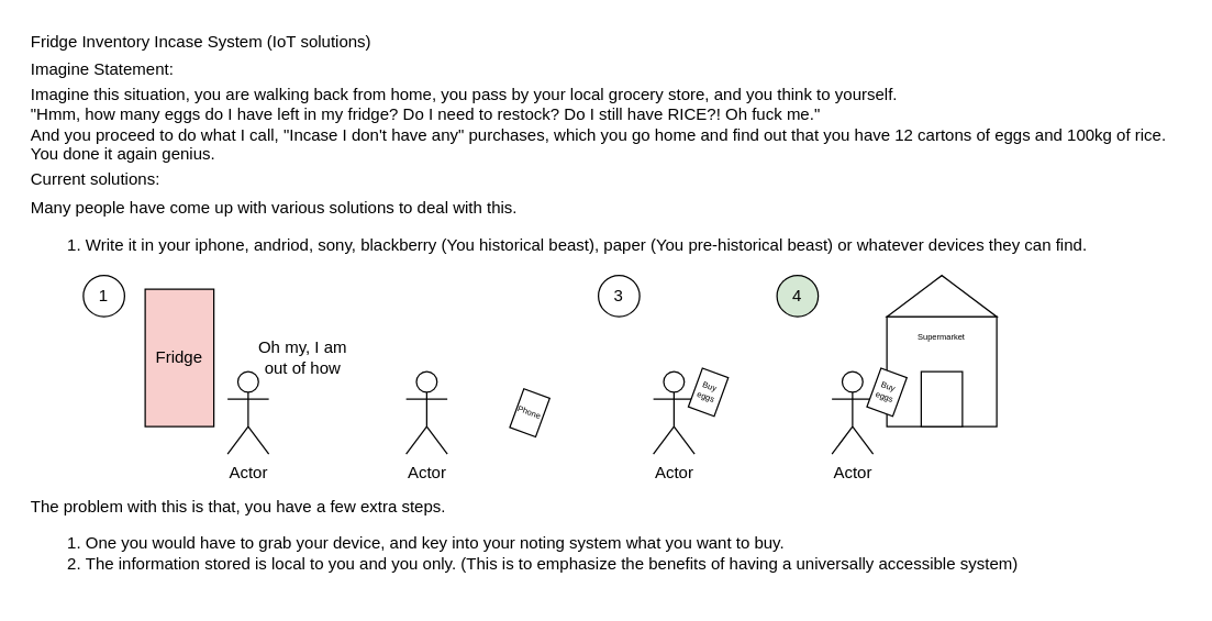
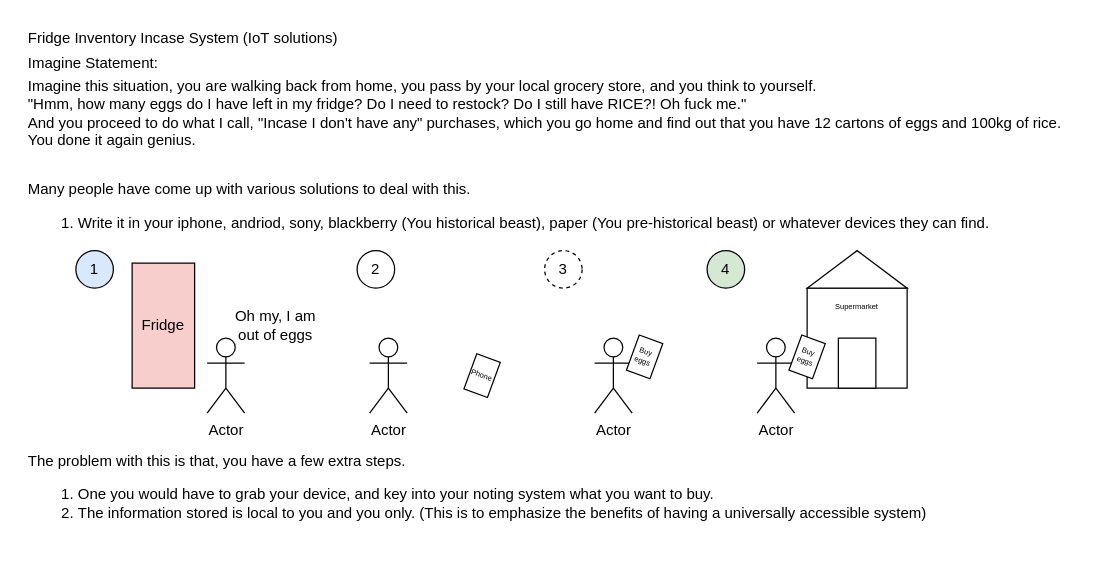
  <mxCell id="0" />
  <mxCell id="1" parent="0" />
  <mxCell id="2" value="" style="whiteSpace=wrap;html=1;aspect=fixed;fontSize=6;" vertex="1" parent="1"><mxGeometry x="645" y="230" width="80" height="80" as="geometry" /></mxCell>
  <mxCell id="3" value="Fridge Inventory Incase System (IoT solutions)" style="text;html=1;align=left;verticalAlign=middle;resizable=0;points=[];autosize=1;" vertex="1" parent="1"><mxGeometry x="20" y="20" width="270" height="20" as="geometry" /></mxCell>
  <mxCell id="4" value="Imagine Statement:&amp;nbsp;" style="text;html=1;align=left;verticalAlign=middle;resizable=0;points=[];autosize=1;" vertex="1" parent="1"><mxGeometry x="20" y="40" width="120" height="20" as="geometry" /></mxCell>
  <mxCell id="5" value="Imagine this situation, you are walking back from home, you pass by your local grocery store, and you think to yourself.&lt;br&gt;&quot;Hmm, how many eggs do I have left in my fridge? Do I need to restock? Do I still have RICE?! Oh fuck me.&quot;&lt;br&gt;And you proceed to do what I call, &quot;Incase I don't have any&quot; purchases, which you go home and find out that you have 12 cartons of eggs and 100kg of rice.&lt;br&gt;You done it again genius." style="text;html=1;align=left;verticalAlign=middle;resizable=0;points=[];autosize=1;" vertex="1" parent="1"><mxGeometry x="20" y="60" width="840" height="60" as="geometry" /></mxCell>
  <mxCell id="6" value="Fridge" style="rounded=0;whiteSpace=wrap;html=1;align=center;fillColor=#f8cecc;" vertex="1" parent="1"><mxGeometry x="105" y="210" width="50" height="100" as="geometry" /></mxCell>
- <mxCell id="7" value="Current solutions:" style="text;html=1;align=left;verticalAlign=middle;resizable=0;points=[];autosize=1;" vertex="1" parent="1"><mxGeometry x="20" y="120" width="110" height="20" as="geometry" /></mxCell>
  <mxCell id="8" value="Many people have come up with various solutions to deal with this.&amp;nbsp;&lt;br&gt;&lt;ol&gt;&lt;li&gt;Write it in your iphone, andriod, sony, blackberry (You historical beast), paper (You pre-historical beast) or whatever devices they can find.&lt;/li&gt;&lt;/ol&gt;" style="text;html=1;align=left;verticalAlign=middle;resizable=0;points=[];autosize=1;" vertex="1" parent="1"><mxGeometry x="20" y="140" width="780" height="60" as="geometry" /></mxCell>
- <mxCell id="9" value="1" style="ellipse;whiteSpace=wrap;html=1;aspect=fixed;" vertex="1" parent="1"><mxGeometry x="60" y="200" width="30" height="30" as="geometry" /></mxCell>
+ <mxCell id="9" value="1" style="ellipse;whiteSpace=wrap;html=1;aspect=fixed;fillColor=#dae8fc;" vertex="1" parent="1"><mxGeometry x="60" y="200" width="30" height="30" as="geometry" /></mxCell>
  <mxCell id="10" value="Actor" style="shape=umlActor;verticalLabelPosition=bottom;verticalAlign=top;html=1;outlineConnect=0;" vertex="1" parent="1"><mxGeometry x="165" y="270" width="30" height="60" as="geometry" /></mxCell>
- <mxCell id="11" value="Oh my, I am out of how" style="text;html=1;strokeColor=none;fillColor=none;align=center;verticalAlign=middle;whiteSpace=wrap;rounded=0;" vertex="1" parent="1"><mxGeometry x="185" y="250" width="70" height="20" as="geometry" /></mxCell>
- <mxCell id="12" value="3" style="ellipse;whiteSpace=wrap;html=1;aspect=fixed;" vertex="1" parent="1"><mxGeometry x="435" y="200" width="30" height="30" as="geometry" /></mxCell>
+ <mxCell id="11" value="Oh my, I am out of eggs" style="text;html=1;strokeColor=none;fillColor=none;align=center;verticalAlign=middle;whiteSpace=wrap;rounded=0;" vertex="1" parent="1"><mxGeometry x="185" y="250" width="70" height="20" as="geometry" /></mxCell>
+ <mxCell id="12" value="3" style="ellipse;whiteSpace=wrap;html=1;aspect=fixed;dashed=1;" vertex="1" parent="1"><mxGeometry x="435" y="200" width="30" height="30" as="geometry" /></mxCell>
  <mxCell id="13" value="Actor" style="shape=umlActor;verticalLabelPosition=bottom;verticalAlign=top;html=1;outlineConnect=0;" vertex="1" parent="1"><mxGeometry x="475" y="270" width="30" height="60" as="geometry" /></mxCell>
  <mxCell id="14" value="Buy eggs" style="rounded=0;whiteSpace=wrap;html=1;rotation=20;fontSize=6;" vertex="1" parent="1"><mxGeometry x="505" y="270" width="20" height="30" as="geometry" /></mxCell>
  <mxCell id="15" value="4" style="ellipse;whiteSpace=wrap;html=1;aspect=fixed;fillColor=#d5e8d4;" vertex="1" parent="1"><mxGeometry x="565" y="200" width="30" height="30" as="geometry" /></mxCell>
  <mxCell id="16" value="Actor" style="shape=umlActor;verticalLabelPosition=bottom;verticalAlign=top;html=1;outlineConnect=0;" vertex="1" parent="1"><mxGeometry x="605" y="270" width="30" height="60" as="geometry" /></mxCell>
  <mxCell id="17" value="Buy eggs" style="rounded=0;whiteSpace=wrap;html=1;rotation=20;fontSize=6;" vertex="1" parent="1"><mxGeometry x="635" y="270" width="20" height="30" as="geometry" /></mxCell>
  <mxCell id="18" value="" style="triangle;whiteSpace=wrap;html=1;fontSize=6;rotation=-90;" vertex="1" parent="1"><mxGeometry x="670" y="175" width="30" height="80" as="geometry" /></mxCell>
  <mxCell id="19" value="" style="rounded=0;whiteSpace=wrap;html=1;fontSize=6;" vertex="1" parent="1"><mxGeometry x="670" y="270" width="30" height="40" as="geometry" /></mxCell>
  <mxCell id="20" value="Supermarket" style="text;html=1;strokeColor=none;fillColor=none;align=center;verticalAlign=middle;whiteSpace=wrap;rounded=0;fontSize=6;" vertex="1" parent="1"><mxGeometry x="665" y="235" width="40" height="20" as="geometry" /></mxCell>
  <mxCell id="21" value="The problem with this is that, you have a few extra steps. &lt;br&gt;&lt;ol&gt;&lt;li&gt;One you would have to grab your device, and key into your noting system what you want to buy.&lt;/li&gt;&lt;li&gt;The information stored is local to you and you only. (This is to emphasize the benefits of having a universally accessible system)&lt;/li&gt;&lt;/ol&gt;" style="text;html=1;align=left;verticalAlign=middle;resizable=0;points=[];autosize=1;" vertex="1" parent="1"><mxGeometry x="20" y="360" width="730" height="70" as="geometry" /></mxCell>
+ <mxCell id="22" value="2" style="ellipse;whiteSpace=wrap;html=1;aspect=fixed;" vertex="1" parent="1"><mxGeometry x="285" y="200" width="30" height="30" as="geometry" /></mxCell>
  <mxCell id="23" value="Actor" style="shape=umlActor;verticalLabelPosition=bottom;verticalAlign=top;html=1;outlineConnect=0;" vertex="1" parent="1"><mxGeometry x="295" y="270" width="30" height="60" as="geometry" /></mxCell>
  <mxCell id="24" value="Phone" style="rounded=0;whiteSpace=wrap;html=1;rotation=20;fontSize=6;" vertex="1" parent="1"><mxGeometry x="375" y="285" width="20" height="30" as="geometry" /></mxCell>
